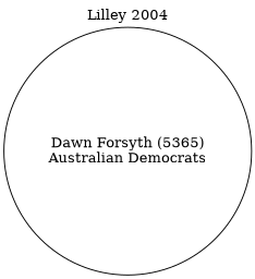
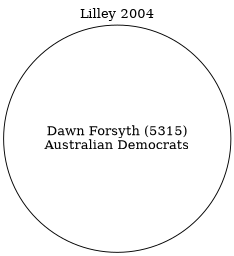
  digraph {
    label="Lilley 2004"
    labelloc=t
    mclimit=10
-   n1 [label="Dawn Forsyth (5365)\nAustralian Democrats" shape=circle]
+   n1 [label="Dawn Forsyth (5315)\nAustralian Democrats" shape=circle]
  }
